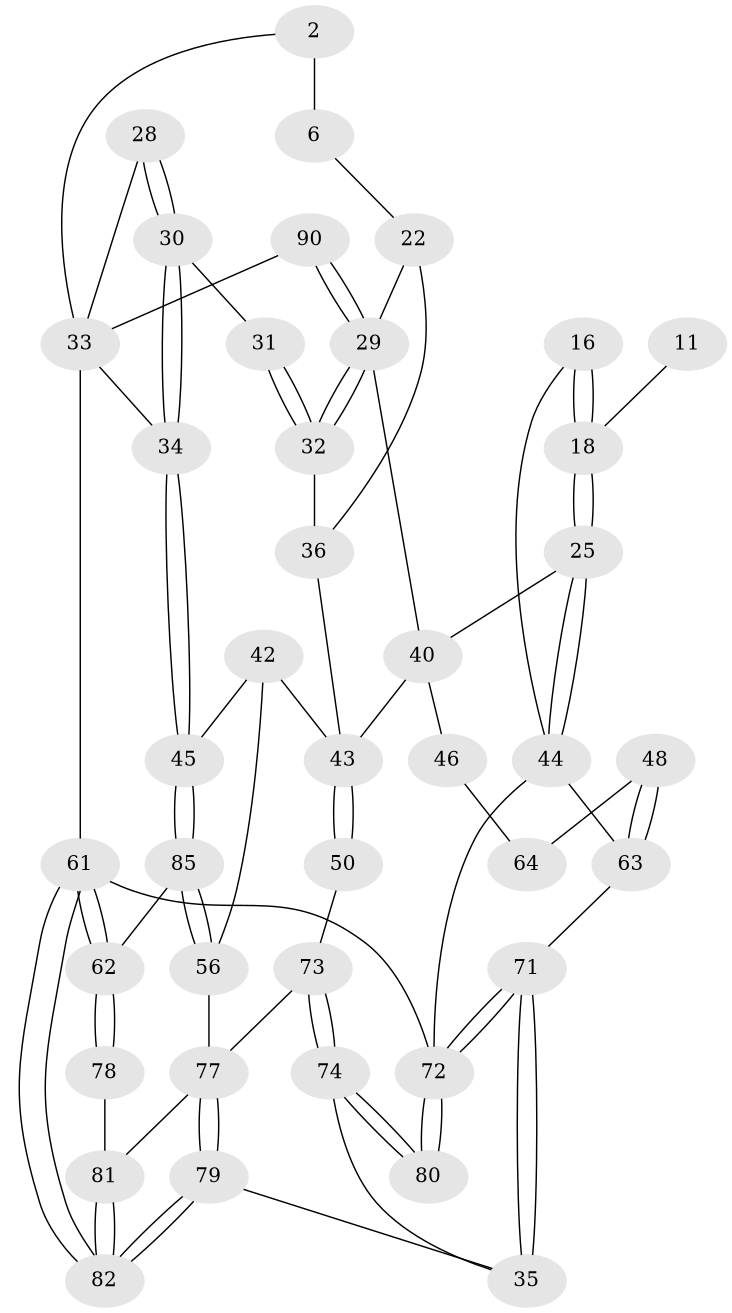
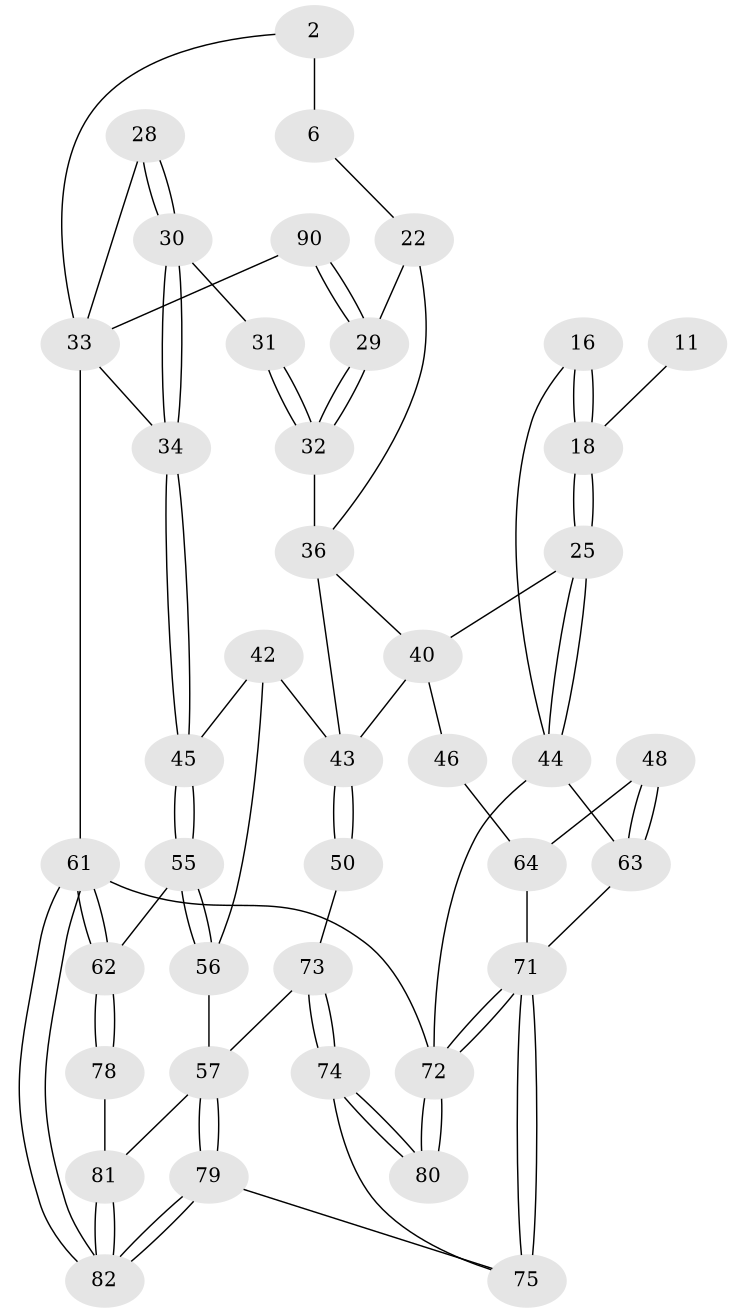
  graph {
    node [color=gray90 style=filled]
    2 [super="+1"]
    6
    33 [super="+27"]
    22 [super="+8+7"]
    34
    61 [super="+13+35"]
    29 [super="+26+21"]
    36 [super="+23"]
    11 [super="+5"]
    18 [super="+9+10"]
    25
    16
    44 [super="+38"]
    63 [super="+60+49"]
    72 [super="+14"]
    40 [super="+24"]
    n17 [label=90]
    32
    43 [super="+39"]
    46
    28
    30
    31
    45
    42 [super="+41"]
    56 [super="+52"]
    62 [super="+58"]
    82
-   55 [label=85]
+   55
    50
    64 [super="+47+51"]
-   77 [super="+69+76+53"]
+   77 [super="+69+76+53" label=57]
    73 [super="+54"]
    71 [super="+70+66+65"]
    80
    48
    74
    78 [super="+67"]
    79
    81 [super="+68"]
-   75 [label=35]
+   75
    2 -- 6 [weight=2]
    2 -- 33
    6 -- 22
    33 -- 34
    33 -- 61 [weight=2]
    22 -- 29 [weight=2]
    22 -- 36
    34 -- 45
    34 -- 45
    61 -- 72 [weight=2]
    61 -- 62 [weight=2]
    61 -- 62
    61 -- 82
    61 -- 82
    29 -- 32
    29 -- 32
-   29 -- 40
+   36 -- 40
    36 -- 43
    11 -- 18
    18 -- 25
    18 -- 25
    25 -- 44
    25 -- 44
    25 -- 40
    16 -- 18 [weight=2]
    16 -- 18
    16 -- 44
    44 -- 63 [weight=2]
    44 -- 72 [weight=2]
    63 -- 71 [weight=2]
    72 -- 80
    72 -- 80
    40 -- 43
    40 -- 46
    n17 -- 33
    n17 -- 29 [weight=2]
    n17 -- 29
    32 -- 36
    43 -- 50
    43 -- 50
    46 -- 64 [weight=2]
    28 -- 33 [weight=2]
    28 -- 30
    28 -- 30
    30 -- 34
    30 -- 34
    30 -- 31
    31 -- 32
    31 -- 32
    45 -- 55
    45 -- 55
    42 -- 43
    42 -- 45
    42 -- 56
    56 -- 77 [weight=2]
    62 -- 78 [weight=2]
    62 -- 78
    55 -- 56
    55 -- 56
    55 -- 62
    50 -- 73
+   64 -- 71
    77 -- 79
    77 -- 79
    77 -- 81
    73 -- 77 [weight=2]
    73 -- 74
    73 -- 74
    71 -- 72
    71 -- 72
    71 -- 75 [weight=2]
    71 -- 75
    48 -- 63 [weight=2]
    48 -- 63
    48 -- 64
    74 -- 80
    74 -- 80
    74 -- 75
    78 -- 81 [weight=2]
    79 -- 82
    79 -- 82
    79 -- 75
    81 -- 82
    81 -- 82
  }
